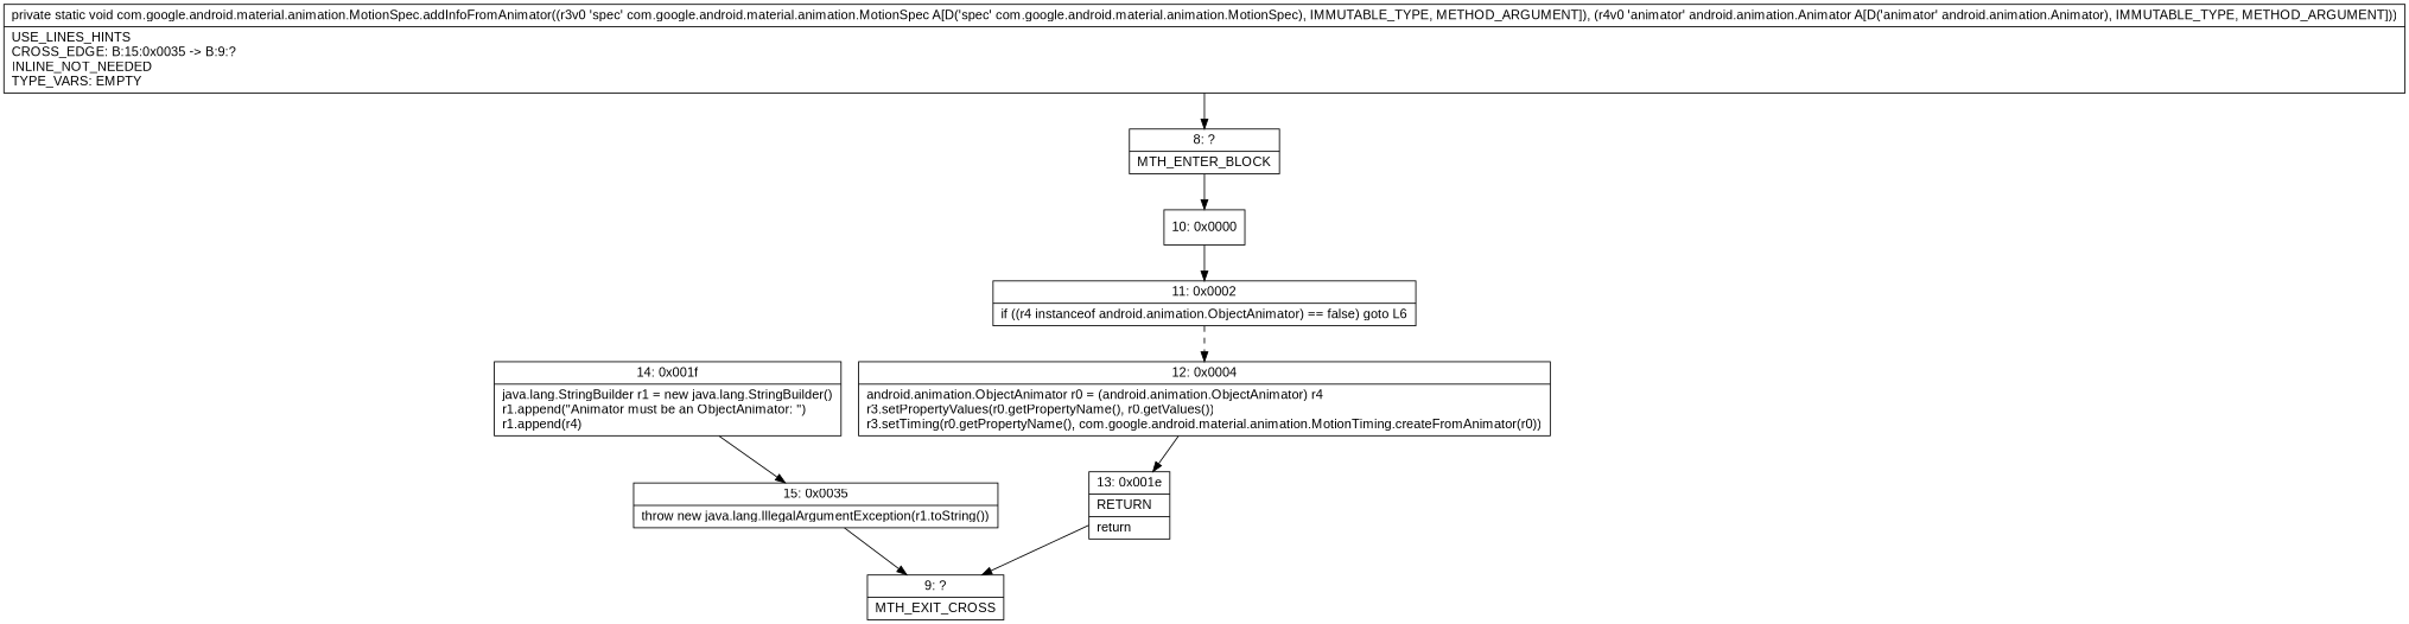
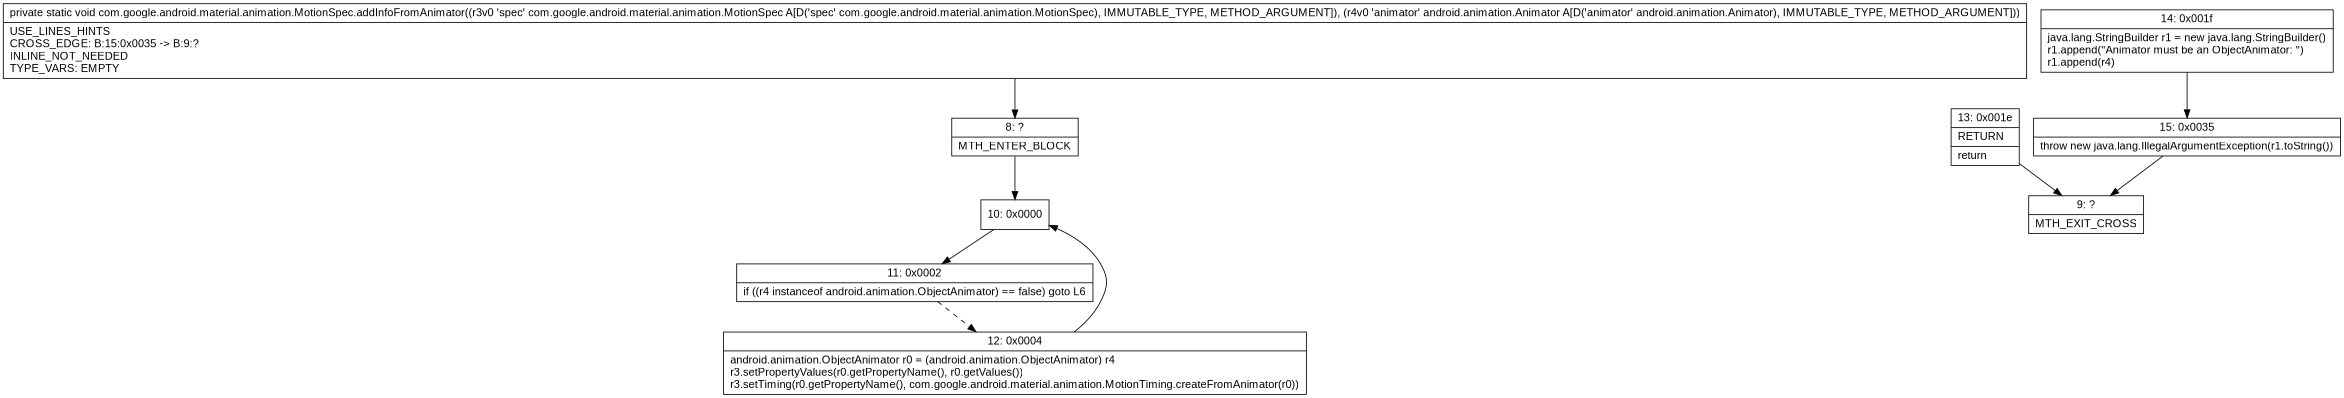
  digraph {
    fontname="Liberation Sans"
    node [fontname="Liberation Sans" shape=record]
    edge [fontname="Liberation Sans"]
    n1 [label="{8\:\ ?|MTH_ENTER_BLOCK\l}"]
    n2 [label="{10\:\ 0x0000}"]
    n3 [label="{11\:\ 0x0002|if ((r4 instanceof android.animation.ObjectAnimator) == false) goto L6\l}"]
    n4 [label="{12\:\ 0x0004|android.animation.ObjectAnimator r0 = (android.animation.ObjectAnimator) r4\lr3.setPropertyValues(r0.getPropertyName(), r0.getValues())\lr3.setTiming(r0.getPropertyName(), com.google.android.material.animation.MotionTiming.createFromAnimator(r0))\l}"]
    n5 [label="{13\:\ 0x001e|RETURN\l|return\l}"]
    n6 [label="{14\:\ 0x001f|java.lang.StringBuilder r1 = new java.lang.StringBuilder()\lr1.append(\"Animator must be an ObjectAnimator: \")\lr1.append(r4)\l}"]
    n7 [label="{15\:\ 0x0035|throw new java.lang.IllegalArgumentException(r1.toString())\l}"]
    n8 [label="{9\:\ ?|MTH_EXIT_CROSS\l}"]
    n9 [label="{private static void com.google.android.material.animation.MotionSpec.addInfoFromAnimator((r3v0 'spec' com.google.android.material.animation.MotionSpec A[D('spec' com.google.android.material.animation.MotionSpec), IMMUTABLE_TYPE, METHOD_ARGUMENT]), (r4v0 'animator' android.animation.Animator A[D('animator' android.animation.Animator), IMMUTABLE_TYPE, METHOD_ARGUMENT]))  | USE_LINES_HINTS\lCROSS_EDGE: B:15:0x0035 \-\> B:9:?\lINLINE_NOT_NEEDED\lTYPE_VARS: EMPTY\l}"]
    n1 -> n2
    n2 -> n3
    n3 -> n4 [style=dashed]
-   n4 -> n5
+   n4 -> n2
    n5 -> n8
    n6 -> n7
    n7 -> n8
    n9 -> n1
  }
